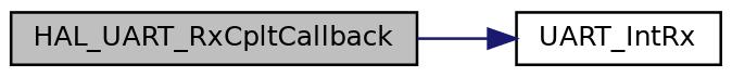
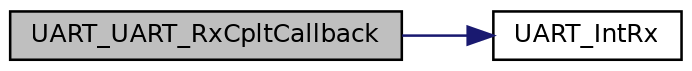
  digraph {
    rankdir=LR
    node [color=black fontname=Helvetica fontsize=10 shape=record style=filled]
-   n1 [fillcolor=grey75 fontcolor=black height=0.2 label=HAL_UART_RxCpltCallback width=0.4]
+   n1 [fillcolor=grey75 fontcolor=black height=0.2 label=UART_UART_RxCpltCallback width=0.4]
    n2 [fillcolor=white height=0.2 label=UART_IntRx width=0.4]
    n1 -> n2 [color=midnightblue fontname=Helvetica fontsize=10 labelfontname=Helvetica labelfontsize=10 style=solid]
  }
